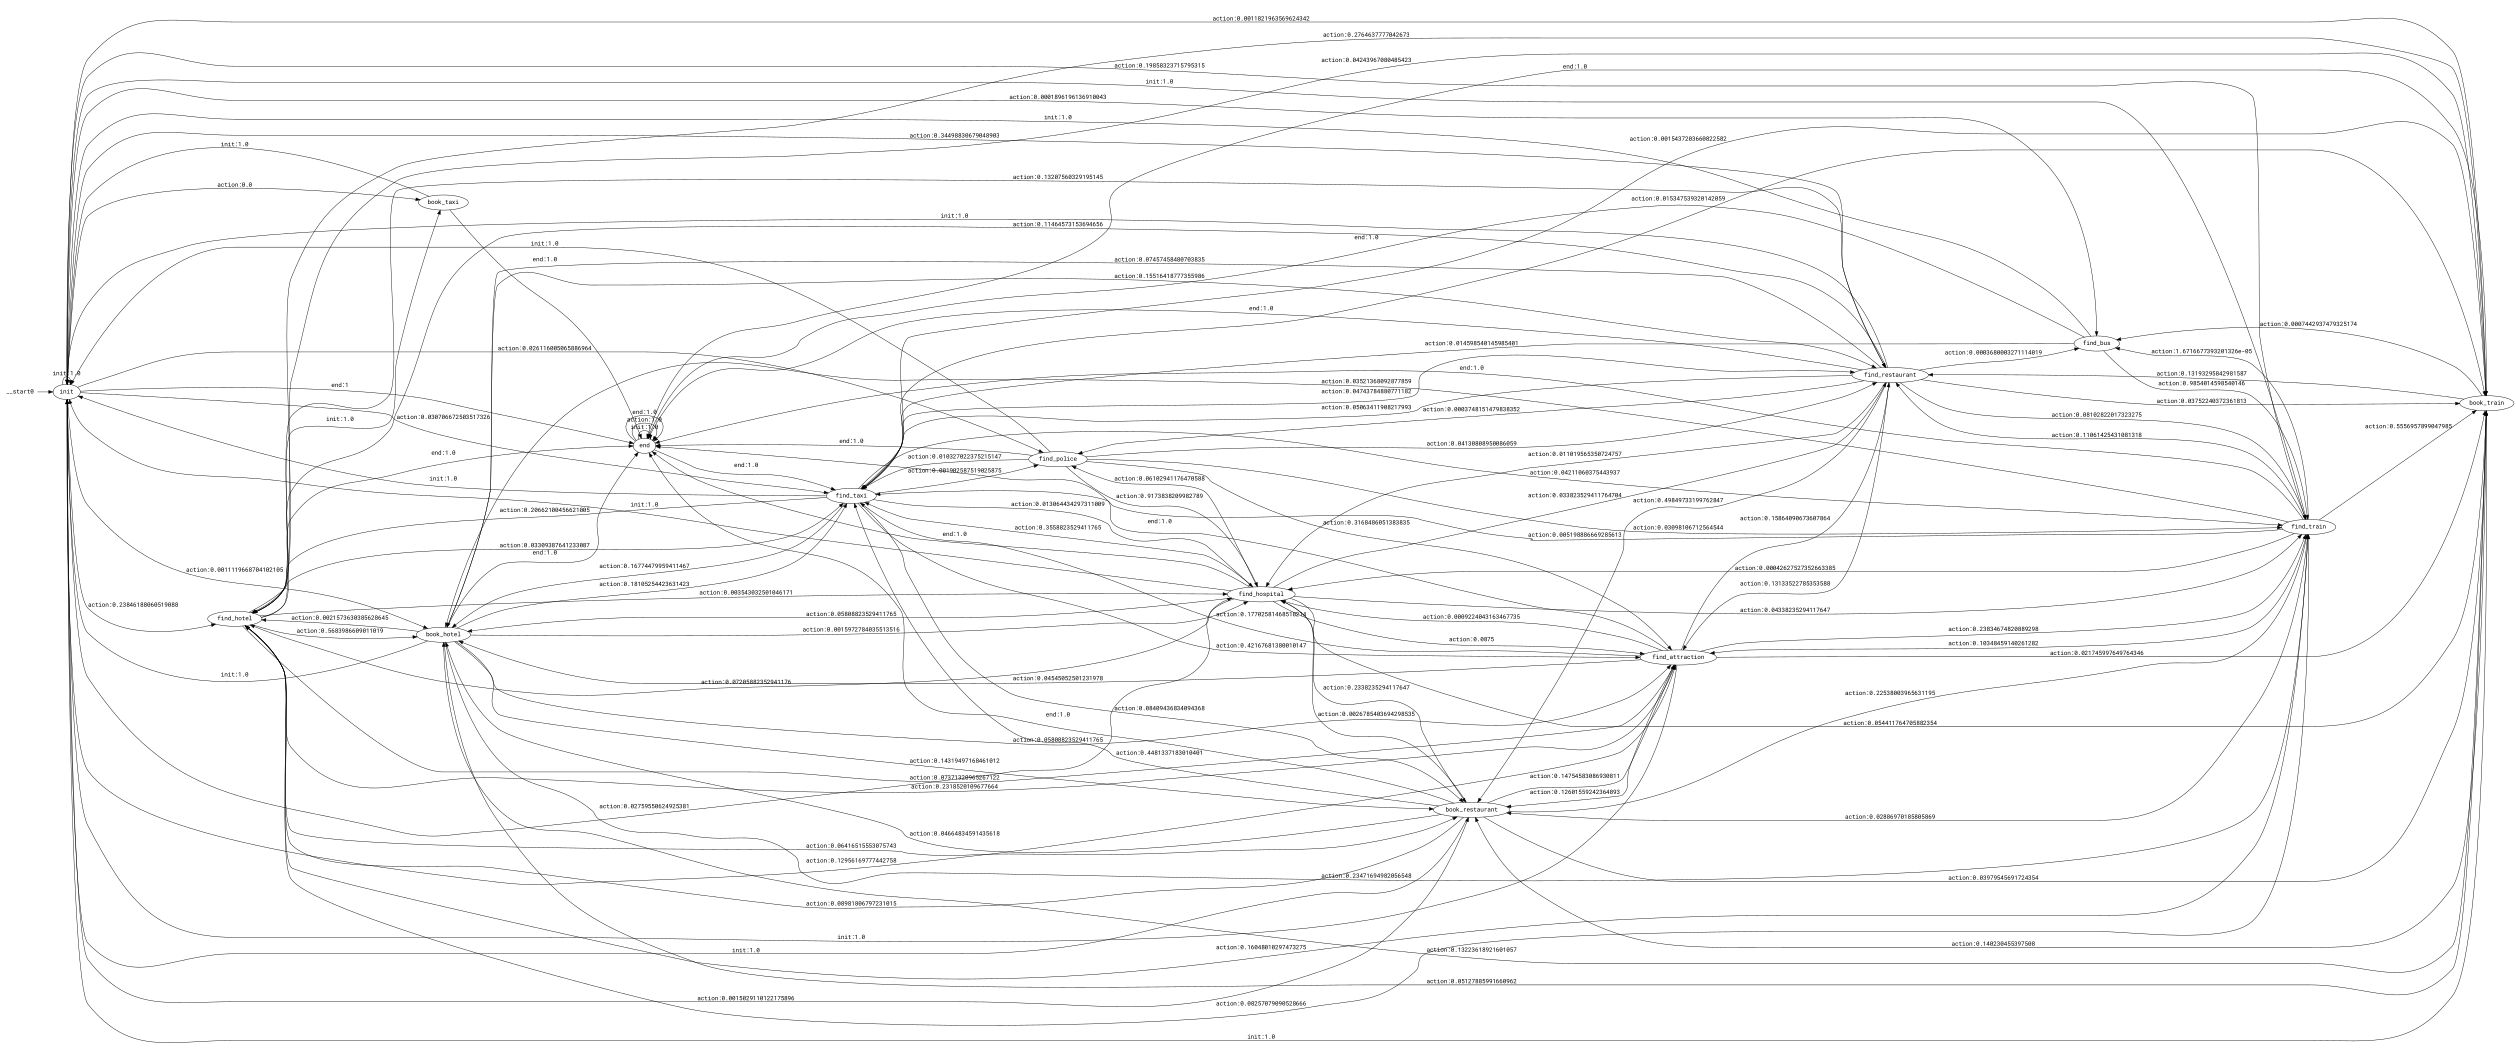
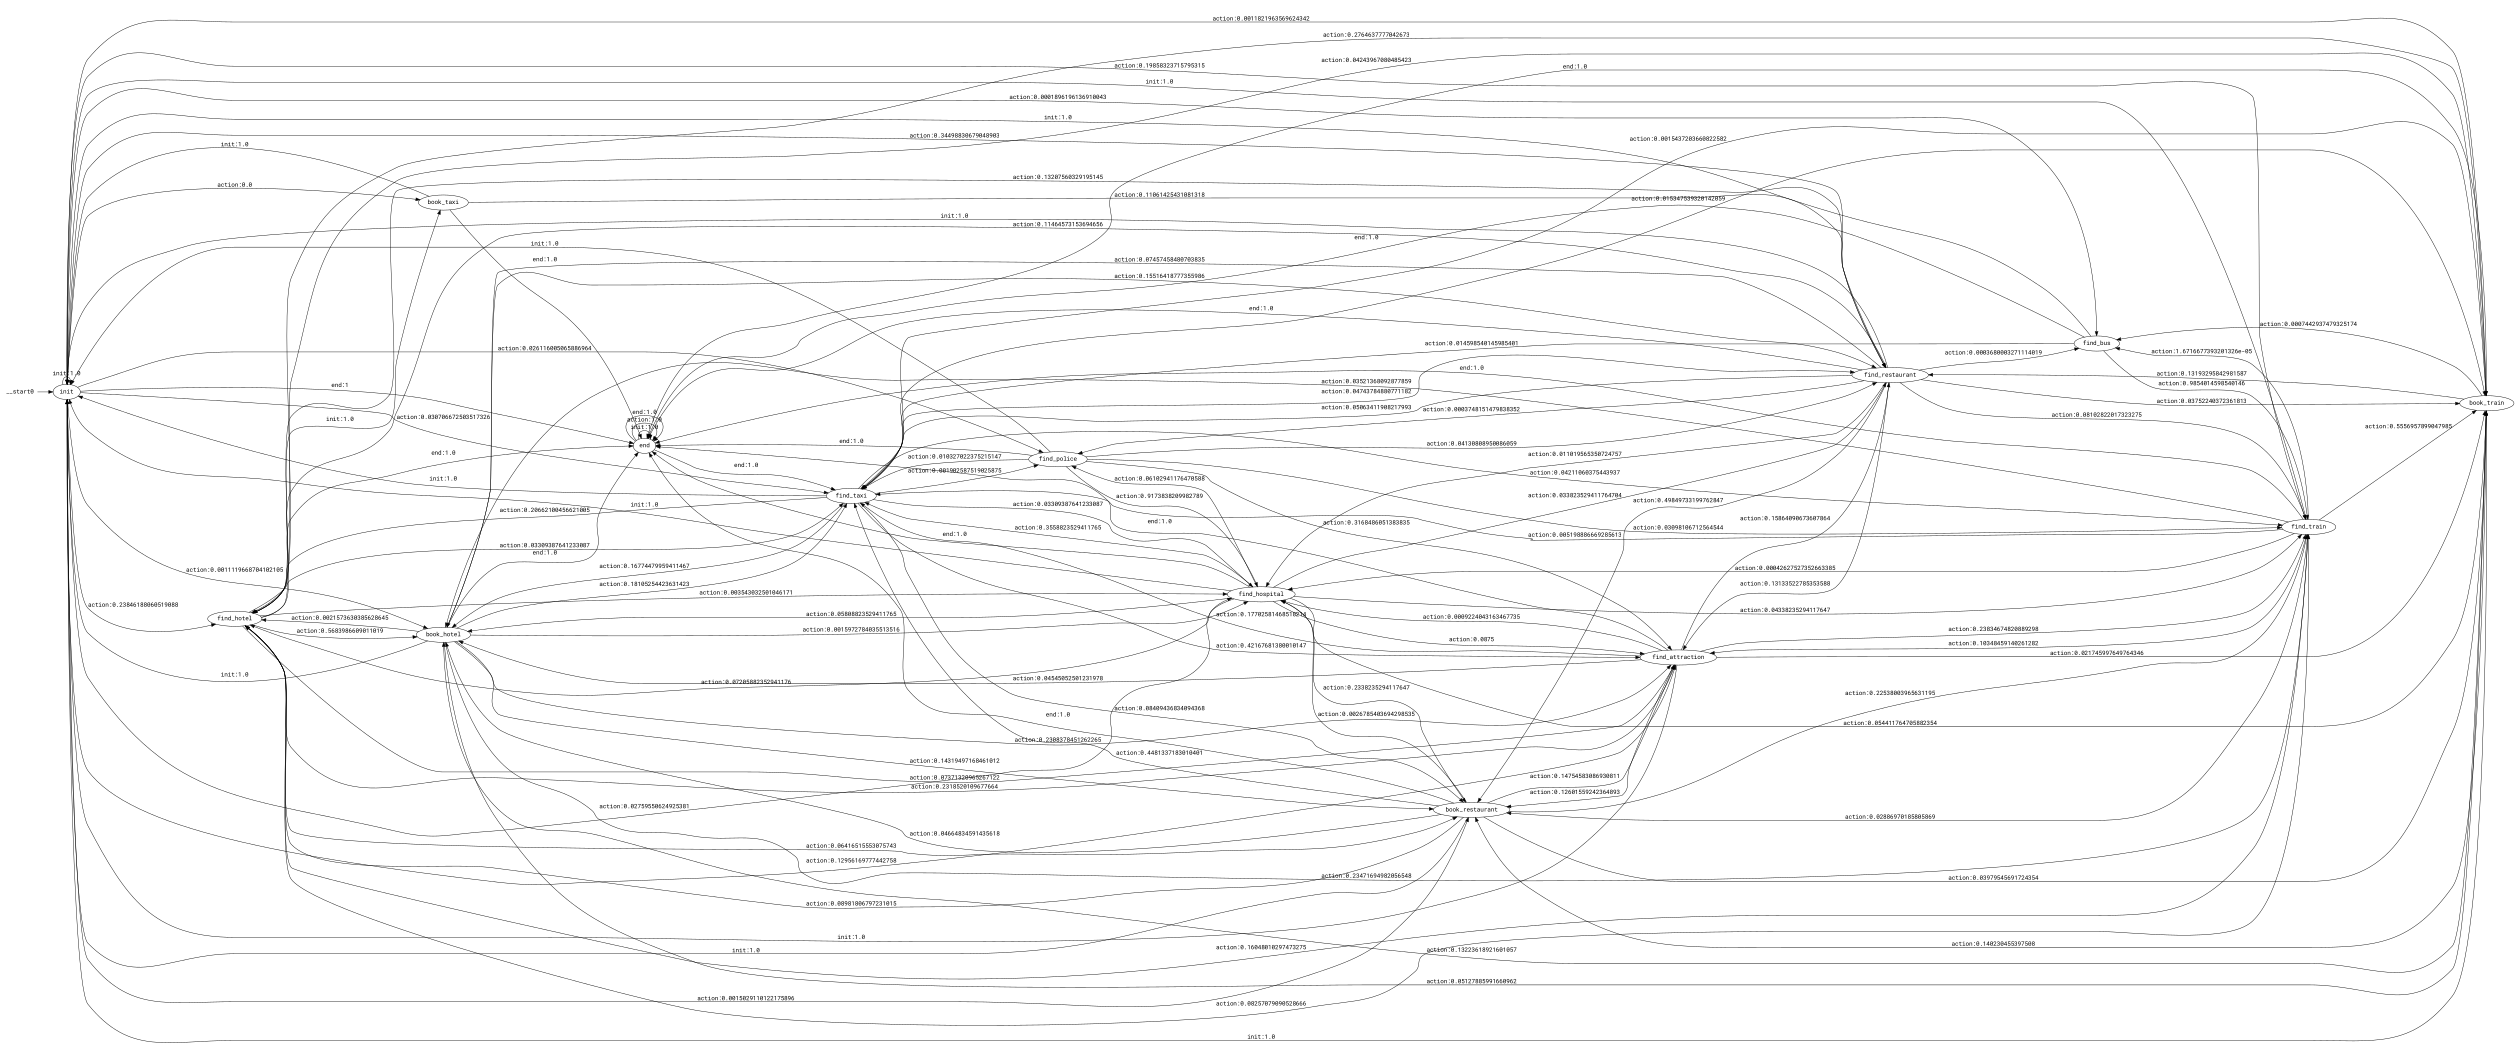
  digraph {
    fontname="Roboto Mono"
    rankdir=LR
    node [fontname="Roboto Mono"]
    edge [fontname="Roboto Mono"]
    n1 [label=init]
    n2 [label=find_hotel]
    n3 [label=book_hotel]
    n4 [label=find_train]
    n5 [label=book_train]
    n6 [label=find_attraction]
    n7 [label=find_restaurant]
    n8 [label=book_restaurant]
    n9 [label=find_hospital]
    n10 [label=book_taxi]
    n11 [label=find_taxi]
    n12 [label=find_bus]
    n13 [label=find_police]
    n14 [label=end]
    __start0 [shape=none]
    n1 -> n1 [label="init:1.0"]
    n1 -> n2 [label="action:0.23846188060519088"]
    n1 -> n3 [label="action:0.0011119668704102105"]
    n1 -> n4 [label="action:0.19858323715795315"]
    n1 -> n5 [label="action:0.0011821963569624342"]
    n1 -> n6 [label="action:0.12956169777442758"]
    n1 -> n7 [label="action:0.34498830679048903"]
    n1 -> n8 [label="action:0.0015029110122175896"]
    n1 -> n9 [label="action:0.02759550624925381"]
    n1 -> n10 [label="action:0.0"]
    n1 -> n11 [label="action:0.030706672503517326"]
    n1 -> n12 [label="action:0.0001896196136910043"]
    n1 -> n13 [label="action:0.026116005065886964"]
    n1 -> n14 [label="end:1"]
    n2 -> n3 [label="action:0.5683986609011019"]
    n2 -> n4 [label="action:0.08257079090528666"]
    n2 -> n5 [label="action:0.04243967080485423"]
    n2 -> n6 [label="action:0.07371320965267122"]
    n2 -> n7 [label="action:0.13207560329195145"]
    n2 -> n8 [label="action:0.06416515553075743"]
    n2 -> n9 [label="action:0.003543032501046171"]
    n2 -> n10 [label="init:1.0"]
    n2 -> n11 [label="action:0.03309387641233087"]
    n2 -> n14 [label="end:1.0"]
    n3 -> n1 [label="init:1.0"]
    n3 -> n2 [label="action:0.0021573630385628645"]
    n3 -> n4 [label="action:0.23471694982056548"]
    n3 -> n5 [label="action:0.05127885991660962"]
-   n3 -> n6 [label="action:0.05808823529411765"]
+   n3 -> n6 [label="action:0.2308378451262265"]
    n3 -> n7 [label="action:0.15516418777355986"]
    n3 -> n8 [label="action:0.14319497168461012"]
    n3 -> n9 [label="action:0.0015972784035513516"]
    n3 -> n11 [label="action:0.18105254423631423"]
    n3 -> n14 [label="end:1.0"]
    n4 -> n1 [label="init:1.0"]
    n4 -> n2 [label="action:0.16048010297473275"]
    n4 -> n3 [label="action:0.03521368092877859"]
    n4 -> n5 [label="action:0.5556957899047985"]
    n4 -> n6 [label="action:0.10348459140261282"]
-   n4 -> n7 [label="action:0.11061425431081318"]
+   n10 -> n7 [label="action:0.11061425431081318"]
    n4 -> n8 [label="action:0.02886970185805869"]
    n4 -> n9 [label="action:0.00042627527352663385"]
    n4 -> n11 [label="action:0.005198886669285613"]
    n4 -> n12 [label="action:1.6716677393201326e-05"]
    n4 -> n14 [label="end:1.0"]
    n5 -> n1 [label="init:1.0"]
    n5 -> n2 [label="action:0.2764637777042673"]
    n5 -> n3 [label="action:0.13223618921601057"]
    n5 -> n7 [label="action:0.13193295842981587"]
    n5 -> n8 [label="action:0.140230455397508"]
    n5 -> n11 [label="action:0.0015437203660822582"]
    n5 -> n12 [label="action:0.0007442937479325174"]
    n5 -> n14 [label="end:1.0"]
    n6 -> n1 [label="init:1.0"]
    n6 -> n2 [label="action:0.2318520109677664"]
    n6 -> n3 [label="action:0.04545052501231978"]
    n6 -> n4 [label="action:0.23834674820889298"]
    n6 -> n5 [label="action:0.021745997649764346"]
    n6 -> n7 [label="action:0.15864090673607864"]
    n6 -> n8 [label="action:0.12601559242364893"]
    n6 -> n9 [label="action:0.0009224043163467735"]
    n6 -> n11 [label="action:0.17702581468518214"]
    n6 -> n14 [label="end:1.0"]
    n7 -> n1 [label="init:1.0"]
    n7 -> n2 [label="action:0.11464573153694656"]
    n7 -> n3 [label="action:0.07457458480703835"]
    n7 -> n4 [label="action:0.08102822017323275"]
    n7 -> n5 [label="action:0.03752240372361813"]
    n7 -> n6 [label="action:0.13133522785353588"]
    n7 -> n8 [label="action:0.49849733199762847"]
    n7 -> n9 [label="action:0.011019565350724757"]
    n7 -> n11 [label="action:0.05063411908217993"]
    n7 -> n12 [label="action:0.0003680003271114019"]
    n7 -> n13 [label="action:0.0003748151479838352"]
    n7 -> n14 [label="end:1.0"]
    n8 -> n1 [label="init:1.0"]
    n8 -> n2 [label="action:0.08981806797231015"]
    n8 -> n3 [label="action:0.04664834591435618"]
    n8 -> n4 [label="action:0.22538003965631195"]
    n8 -> n5 [label="action:0.03979545691724354"]
    n8 -> n6 [label="action:0.14754583086930811"]
    n8 -> n9 [label="action:0.0026785403694298535"]
    n8 -> n11 [label="action:0.4481337183010401"]
    n8 -> n14 [label="end:1.0"]
    n9 -> n1 [label="init:1.0"]
    n9 -> n2 [label="action:0.07205882352941176"]
    n9 -> n3 [label="action:0.05808823529411765"]
    n9 -> n4 [label="action:0.04338235294117647"]
    n9 -> n5 [label="action:0.054411764705882354"]
    n9 -> n6 [label="action:0.0875"]
    n9 -> n7 [label="action:0.033823529411764704"]
    n9 -> n8 [label="action:0.2338235294117647"]
    n9 -> n11 [label="action:0.3558823529411765"]
    n9 -> n13 [label="action:0.06102941176470588"]
    n9 -> n14 [label="end:1.0"]
    n10 -> n1 [label="init:1.0"]
    n10 -> n14 [label="end:1.0"]
    n11 -> n1 [label="init:1.0"]
    n11 -> n2 [label="action:0.20662100456621005"]
    n11 -> n3 [label="action:0.16774479959411467"]
    n11 -> n4 [label="action:0.04211060375443937"]
    n11 -> n5 [label="action:0.015347539320142059"]
    n11 -> n6 [label="action:0.42167681380010147"]
    n11 -> n7 [label="action:0.04743784880771182"]
    n11 -> n8 [label="action:0.08409436834094368"]
-   n11 -> n9 [label="action:0.013064434297311009"]
+   n11 -> n9 [label="action:0.03309387641233087"]
    n11 -> n13 [label="action:0.001902587519025875"]
    n12 -> n1 [label="init:1.0"]
    n12 -> n4 [label="action:0.9854014598540146"]
    n12 -> n11 [label="action:0.014598540145985401"]
    n12 -> n14 [label="end:1.0"]
    n13 -> n1 [label="init:1.0"]
    n13 -> n4 [label="action:0.03098106712564544"]
    n13 -> n6 [label="action:0.3168486051383835"]
    n13 -> n7 [label="action:0.04130808950086059"]
    n13 -> n9 [label="action:0.9173838209982789"]
    n13 -> n11 [label="action:0.010327022375215147"]
    n13 -> n14 [label="end:1.0"]
    n14 -> n11 [label="end:1.0"]
    n14 -> n14 [label="init:1.0"]
    n14 -> n14 [label="action:1.0"]
    n14 -> n14 [label="end:1.0"]
    __start0 -> n1
  }
